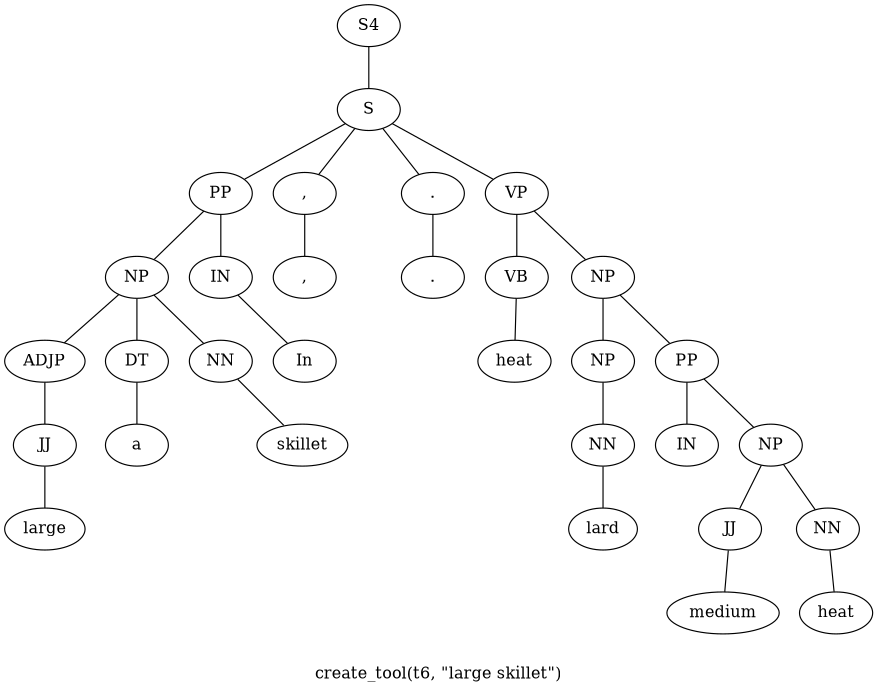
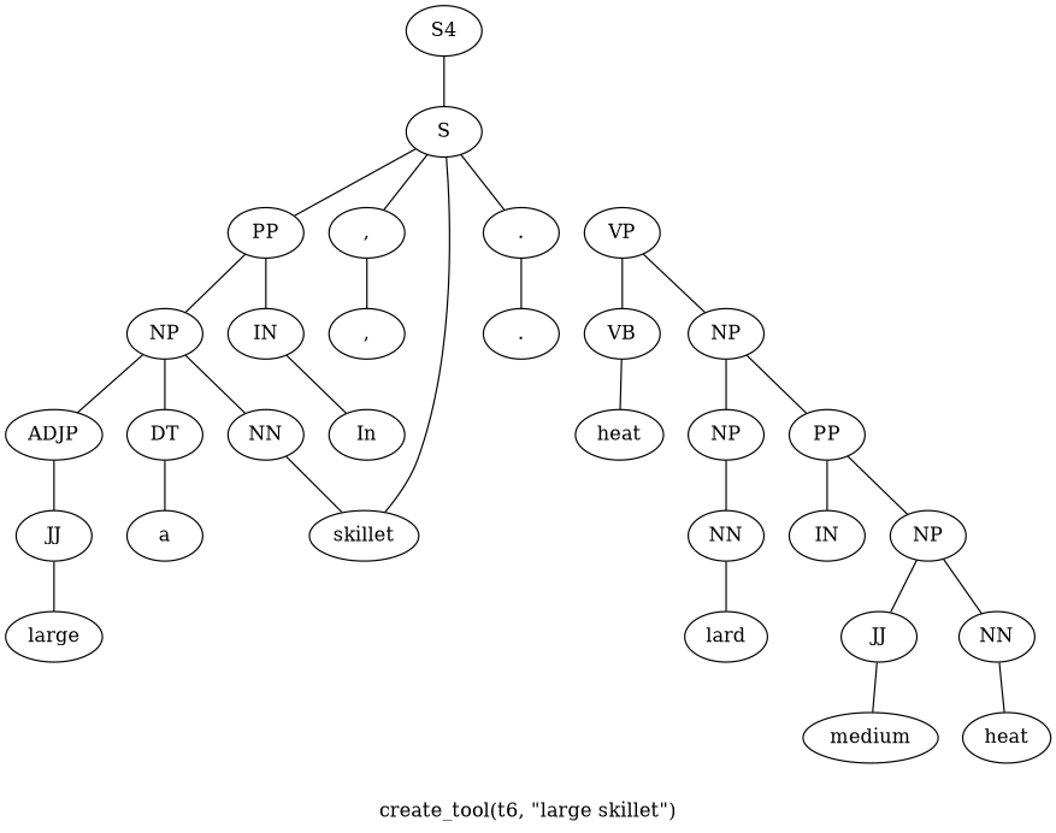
  graph {
    label="create_tool(t6, \"large skillet\")"
    n1 [label=S4]
    n2 [label=S]
    n3 [label=PP]
    n4 [label=","]
    n5 [label=VP]
    n6 [label="."]
    n7 [label=IN]
    n8 [label=NP]
    n9 [label=","]
    n10 [label=VB]
    n11 [label=NP]
    n12 [label="."]
    n13 [label=In]
    n14 [label=DT]
    n15 [label=ADJP]
    n16 [label=NN]
    n17 [label=a]
    n18 [label=JJ]
    n19 [label=skillet]
    n20 [label=large]
    n21 [label=heat]
    n22 [label=NP]
    n23 [label=PP]
    n24 [label=NN]
    n25 [label=IN]
    n26 [label=NP]
    n27 [label=lard]
    n28 [label=JJ]
    n29 [label=NN]
    n30 [label=medium]
    n31 [label=heat]
    n1 -- n2
    n2 -- n3
    n2 -- n4
-   n2 -- n5
+   n2 -- n19
    n2 -- n6
    n3 -- n7
    n3 -- n8
    n4 -- n9
    n5 -- n10
    n5 -- n11
    n6 -- n12
    n7 -- n13
    n8 -- n14
    n8 -- n15
    n8 -- n16
    n10 -- n21
    n11 -- n22
    n11 -- n23
    n14 -- n17
    n15 -- n18
    n16 -- n19
    n18 -- n20
    n22 -- n24
    n23 -- n25
    n23 -- n26
    n24 -- n27
    n26 -- n28
    n26 -- n29
    n28 -- n30
    n29 -- n31
  }
